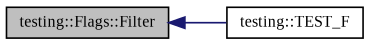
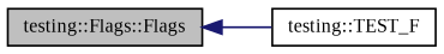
  digraph {
    rankdir=LR
    fontname="Liberation Serif"
    node [color=black fontname="Liberation Serif" fontsize=10 shape=record style=filled]
-   n1 [fillcolor=grey75 fontcolor=black height=0.2 label="testing::Flags::Filter" width=0.4]
+   n1 [fillcolor=grey75 fontcolor=black height=0.2 label="testing::Flags::Flags" width=0.4]
    n2 [fillcolor=white height=0.2 label="testing::TEST_F" width=0.4]
    n1 -> n2 [color=midnightblue dir=back fontname="Liberation Serif" fontsize=10 labelfontname=Helvetica labelfontsize=10 style=solid]
  }
